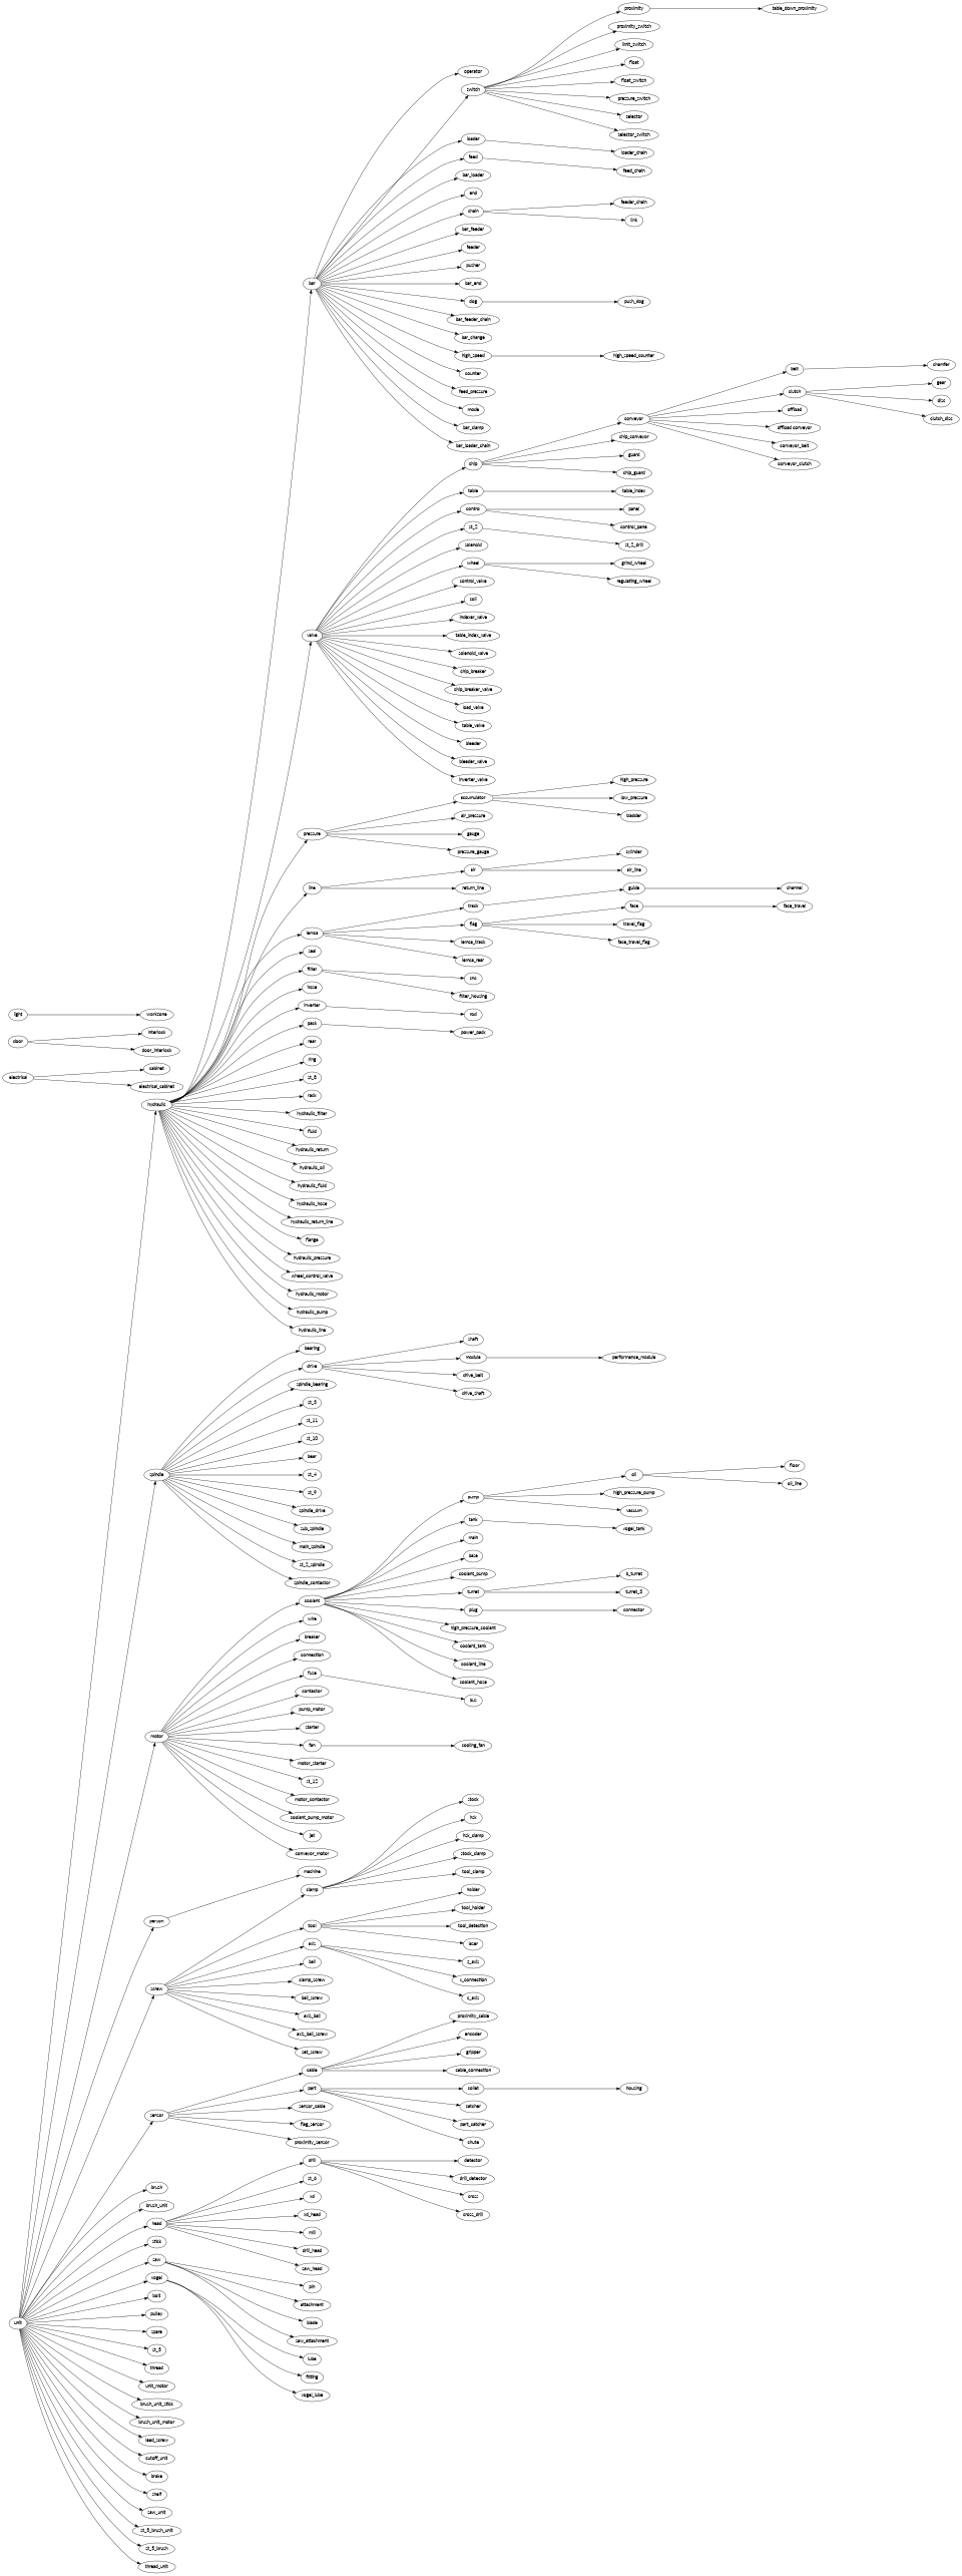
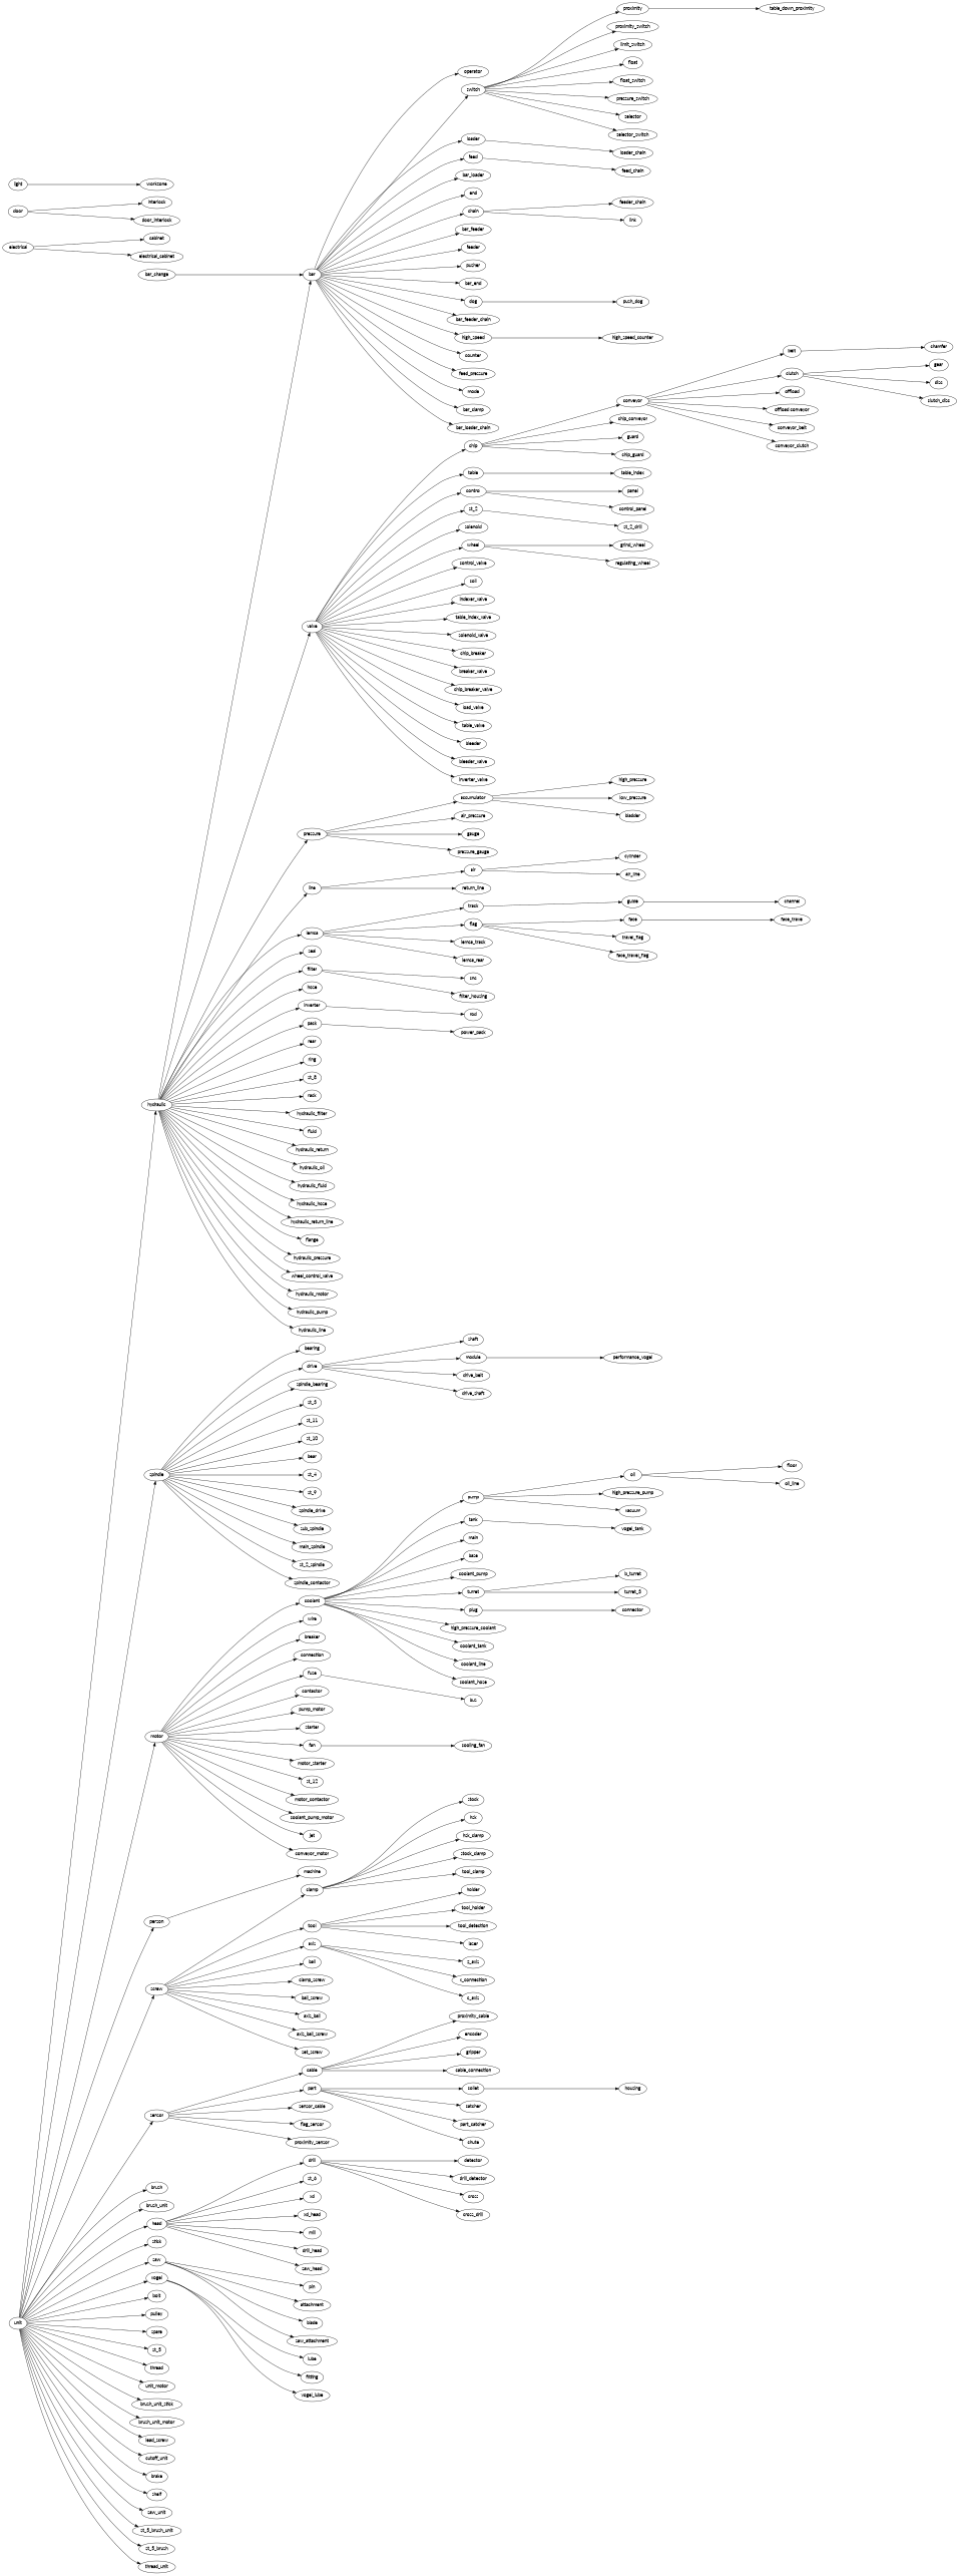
  strict digraph {
    fontname=Lato
    rankdir=LR
    ranksep=4
    splines=true
    node [fontname=Lato]
    edge [fontname=Lato]
    unit
    hydraulic
    spindle
    motor
    person
    screw
    sensor
    brush
    brush_unit
    head
    stick
    saw
    vogel
    bolt
    pulley
    spare
    st_5
    thread
    unit_motor
    brush_unit_stick
    brush_unit_motor
    lead_screw
    cutoff_unit
    brake
    shelf
    saw_unit
    st_5_brush_unit
    st_5_brush
    thread_unit
    bar
    valve
    pressure
    line
    iemca
    seal
    filter
    hose
    inverter
    pack
    rear
    ring
    st_8
    rack
    hydraulic_filter
    fluid
    hydraulic_return
    hydraulic_oil
    hydraulic_fluid
    hydraulic_hose
    hydraulic_return_line
    flange
    hydraulic_pressure
    wheel_control_valve
    hydraulic_motor
    hydraulic_pump
    hydraulic_line
    bearing
    drive
    spindle_bearing
    st_3
    st_11
    st_10
    bear
    st_4
    st_9
    spindle_drive
    sub_spindle
    main_spindle
    st_2_spindle
    spindle_contactor
    coolant
    wire
    breaker
    connection
    fuse
    contactor
    pump_motor
    starter
    fan
    motor_starter
    st_12
    motor_contactor
    coolant_pump_motor
    jet
    conveyor_motor
    machine
    clamp
    tool
    axis
    ball
    clamp_screw
    ball_screw
    axis_ball
    axis_ball_screw
    set_screw
    cable
    part
    sensor_cable
    flag_sensor
    proximity_sensor
    drill
    st_6
    xd
    xd_head
    mill
    drill_head
    saw_head
    pin
    attachment
    blade
    saw_attachment
    lube
    fitting
    vogel_lube
    operator
    switch
    loader
    feed
    bar_loader
    end
    chain
    bar_feeder
    feeder
    pusher
    bar_end
    dog
    bar_feeder_chain
    bar_change
    high_speed
    counter
    feed_pressure
    mode
    bar_clamp
    bar_loader_chain
    chip
    table
    control
    st_2
    solenoid
    wheel
    control_valve
    coil
    indexer_valve
    table_index_valve
    solenoid_valve
    chip_breaker
+   breaker_valve
    chip_breaker_valve
    load_valve
    table_valve
    bleeder
    bleeder_valve
    inverter_valve
    accumulator
    air_pressure
    gauge
    pressure_gauge
    air
    return_line
    track
    flag
    iemca_track
    iemca_rear
    cnc
    filter_housing
    rod
    power_pack
    proximity
    proximity_switch
    limit_switch
    float
    float_switch
    pressure_switch
    selector
    selector_switch
    loader_chain
    feed_chain
    feeder_chain
    link
    push_dog
    high_speed_counter
    shaft
    module
    drive_belt
    drive_shaft
    pump
    tank
    main
    base
    coolant_pump
    turret
    plug
    high_pressure_coolant
    coolant_tank
    coolant_line
    coolant_hose
    bus
    cooling_fan
    conveyor
    chip_conveyor
    guard
    chip_guard
    table_index
    panel
    control_panel
    st_2_drill
    grind_wheel
    regulating_wheel
    oil
    high_pressure_pump
    vacuum
    vogel_tank
    b_turret
    turret_3
    connector
    stock
    hsk
    hsk_clamp
    stock_clamp
    tool_clamp
    holder
    tool_holder
    tool_detection
    laser
    z_axis
    n226 [label=x_connection]
    c_axis
    proximity_cable
    encoder
    gripper
    cable_connection
    collet
    catcher
    part_catcher
    chute
    belt
    clutch
    offload
    "offload conveyor"
    conveyor_belt
    conveyor_clutch
    table_down_proximity
    chamfer
    gear
    disc
    clutch_disc
    high_pressure
    low_pressure
    bladder
    floor
    oil_line
    housing
-   performance_module
+   performance_module [label=performance_vogel]
    detector
    drill_detector
    cross
    cross_drill
    cylinder
    air_line
    guide
    face
    travel_flag
    face_travel_flag
    channel
    electrical
    cabinet
    electrical_cabinet
    face_travel
    door
    interlock
    door_interlock
    light
    workzone
    unit -> hydraulic
    unit -> spindle
    unit -> motor
    unit -> person
    unit -> screw
    unit -> sensor
    unit -> brush
    unit -> brush_unit
    unit -> head
    unit -> stick
    unit -> saw
    unit -> vogel
    unit -> bolt
    unit -> pulley
    unit -> spare
    unit -> st_5
    unit -> thread
    unit -> unit_motor
    unit -> brush_unit_stick
    unit -> brush_unit_motor
    unit -> lead_screw
    unit -> cutoff_unit
    unit -> brake
    unit -> shelf
    unit -> saw_unit
    unit -> st_5_brush_unit
    unit -> st_5_brush
    unit -> thread_unit
    hydraulic -> bar
    hydraulic -> valve
    hydraulic -> pressure
    hydraulic -> line
    hydraulic -> iemca
    hydraulic -> seal
    hydraulic -> filter
    hydraulic -> hose
    hydraulic -> inverter
    hydraulic -> pack
    hydraulic -> rear
    hydraulic -> ring
    hydraulic -> st_8
    hydraulic -> rack
    hydraulic -> hydraulic_filter
    hydraulic -> fluid
    hydraulic -> hydraulic_return
    hydraulic -> hydraulic_oil
    hydraulic -> hydraulic_fluid
    hydraulic -> hydraulic_hose
    hydraulic -> hydraulic_return_line
    hydraulic -> flange
    hydraulic -> hydraulic_pressure
    hydraulic -> wheel_control_valve
    hydraulic -> hydraulic_motor
    hydraulic -> hydraulic_pump
    hydraulic -> hydraulic_line
    spindle -> bearing
    spindle -> drive
    spindle -> spindle_bearing
    spindle -> st_3
    spindle -> st_11
    spindle -> st_10
    spindle -> bear
    spindle -> st_4
    spindle -> st_9
    spindle -> spindle_drive
    spindle -> sub_spindle
    spindle -> main_spindle
    spindle -> st_2_spindle
    spindle -> spindle_contactor
    motor -> coolant
    motor -> wire
    motor -> breaker
    motor -> connection
    motor -> fuse
    motor -> contactor
    motor -> pump_motor
    motor -> starter
    motor -> fan
    motor -> motor_starter
    motor -> st_12
    motor -> motor_contactor
    motor -> coolant_pump_motor
    motor -> jet
    motor -> conveyor_motor
    person -> machine
    screw -> clamp
    screw -> tool
    screw -> axis
    screw -> ball
    screw -> clamp_screw
    screw -> ball_screw
    screw -> axis_ball
    screw -> axis_ball_screw
    screw -> set_screw
    sensor -> cable
    sensor -> part
    sensor -> sensor_cable
    sensor -> flag_sensor
    sensor -> proximity_sensor
    head -> drill
    head -> st_6
    head -> xd
    head -> xd_head
    head -> mill
    head -> drill_head
    head -> saw_head
    saw -> pin
    saw -> attachment
    saw -> blade
    saw -> saw_attachment
    vogel -> lube
    vogel -> fitting
    vogel -> vogel_lube
    bar -> operator
    bar -> switch
    bar -> loader
    bar -> feed
    bar -> bar_loader
    bar -> end
    bar -> chain
    bar -> bar_feeder
    bar -> feeder
    bar -> pusher
    bar -> bar_end
    bar -> dog
    bar -> bar_feeder_chain
-   bar -> bar_change
+   bar_change -> bar
    bar -> high_speed
    bar -> counter
    bar -> feed_pressure
    bar -> mode
    bar -> bar_clamp
    bar -> bar_loader_chain
    valve -> chip
    valve -> table
    valve -> control
    valve -> st_2
    valve -> solenoid
    valve -> wheel
    valve -> control_valve
    valve -> coil
    valve -> indexer_valve
    valve -> table_index_valve
    valve -> solenoid_valve
    valve -> chip_breaker
+   valve -> breaker_valve
    valve -> chip_breaker_valve
    valve -> load_valve
    valve -> table_valve
    valve -> bleeder
    valve -> bleeder_valve
    valve -> inverter_valve
    pressure -> accumulator
    pressure -> air_pressure
    pressure -> gauge
    pressure -> pressure_gauge
    line -> air
    line -> return_line
    iemca -> track
    iemca -> flag
    iemca -> iemca_track
    iemca -> iemca_rear
    filter -> cnc
    filter -> filter_housing
    inverter -> rod
    pack -> power_pack
    drive -> shaft
    drive -> module
    drive -> drive_belt
    drive -> drive_shaft
    coolant -> pump
    coolant -> tank
    coolant -> main
    coolant -> base
    coolant -> coolant_pump
    coolant -> turret
    coolant -> plug
    coolant -> high_pressure_coolant
    coolant -> coolant_tank
    coolant -> coolant_line
    coolant -> coolant_hose
    fuse -> bus
    fan -> cooling_fan
    clamp -> stock
    clamp -> hsk
    clamp -> hsk_clamp
    clamp -> stock_clamp
    clamp -> tool_clamp
    tool -> holder
    tool -> tool_holder
    tool -> tool_detection
    tool -> laser
    axis -> z_axis
    axis -> n226
    axis -> c_axis
    cable -> proximity_cable
    cable -> encoder
    cable -> gripper
    cable -> cable_connection
    part -> collet
    part -> catcher
    part -> part_catcher
    part -> chute
    drill -> detector
    drill -> drill_detector
    drill -> cross
    drill -> cross_drill
    switch -> proximity
    switch -> proximity_switch
    switch -> limit_switch
    switch -> float
    switch -> float_switch
    switch -> pressure_switch
    switch -> selector
    switch -> selector_switch
    loader -> loader_chain
    feed -> feed_chain
    chain -> feeder_chain
    chain -> link
    dog -> push_dog
    high_speed -> high_speed_counter
    chip -> conveyor
    chip -> chip_conveyor
    chip -> guard
    chip -> chip_guard
    table -> table_index
    control -> panel
    control -> control_panel
    st_2 -> st_2_drill
    wheel -> grind_wheel
    wheel -> regulating_wheel
    accumulator -> high_pressure
    accumulator -> low_pressure
    accumulator -> bladder
    air -> cylinder
    air -> air_line
    track -> guide
    flag -> face
    flag -> travel_flag
    flag -> face_travel_flag
    proximity -> table_down_proximity
    module -> performance_module
    pump -> oil
    pump -> high_pressure_pump
    pump -> vacuum
    tank -> vogel_tank
    turret -> b_turret
    turret -> turret_3
    plug -> connector
    conveyor -> belt
    conveyor -> clutch
    conveyor -> offload
    conveyor -> "offload conveyor"
    conveyor -> conveyor_belt
    conveyor -> conveyor_clutch
    oil -> floor
    oil -> oil_line
    collet -> housing
    belt -> chamfer
    clutch -> gear
    clutch -> disc
    clutch -> clutch_disc
    guide -> channel
    face -> face_travel
    electrical -> cabinet
    electrical -> electrical_cabinet
    door -> interlock
    door -> door_interlock
    light -> workzone
  }
